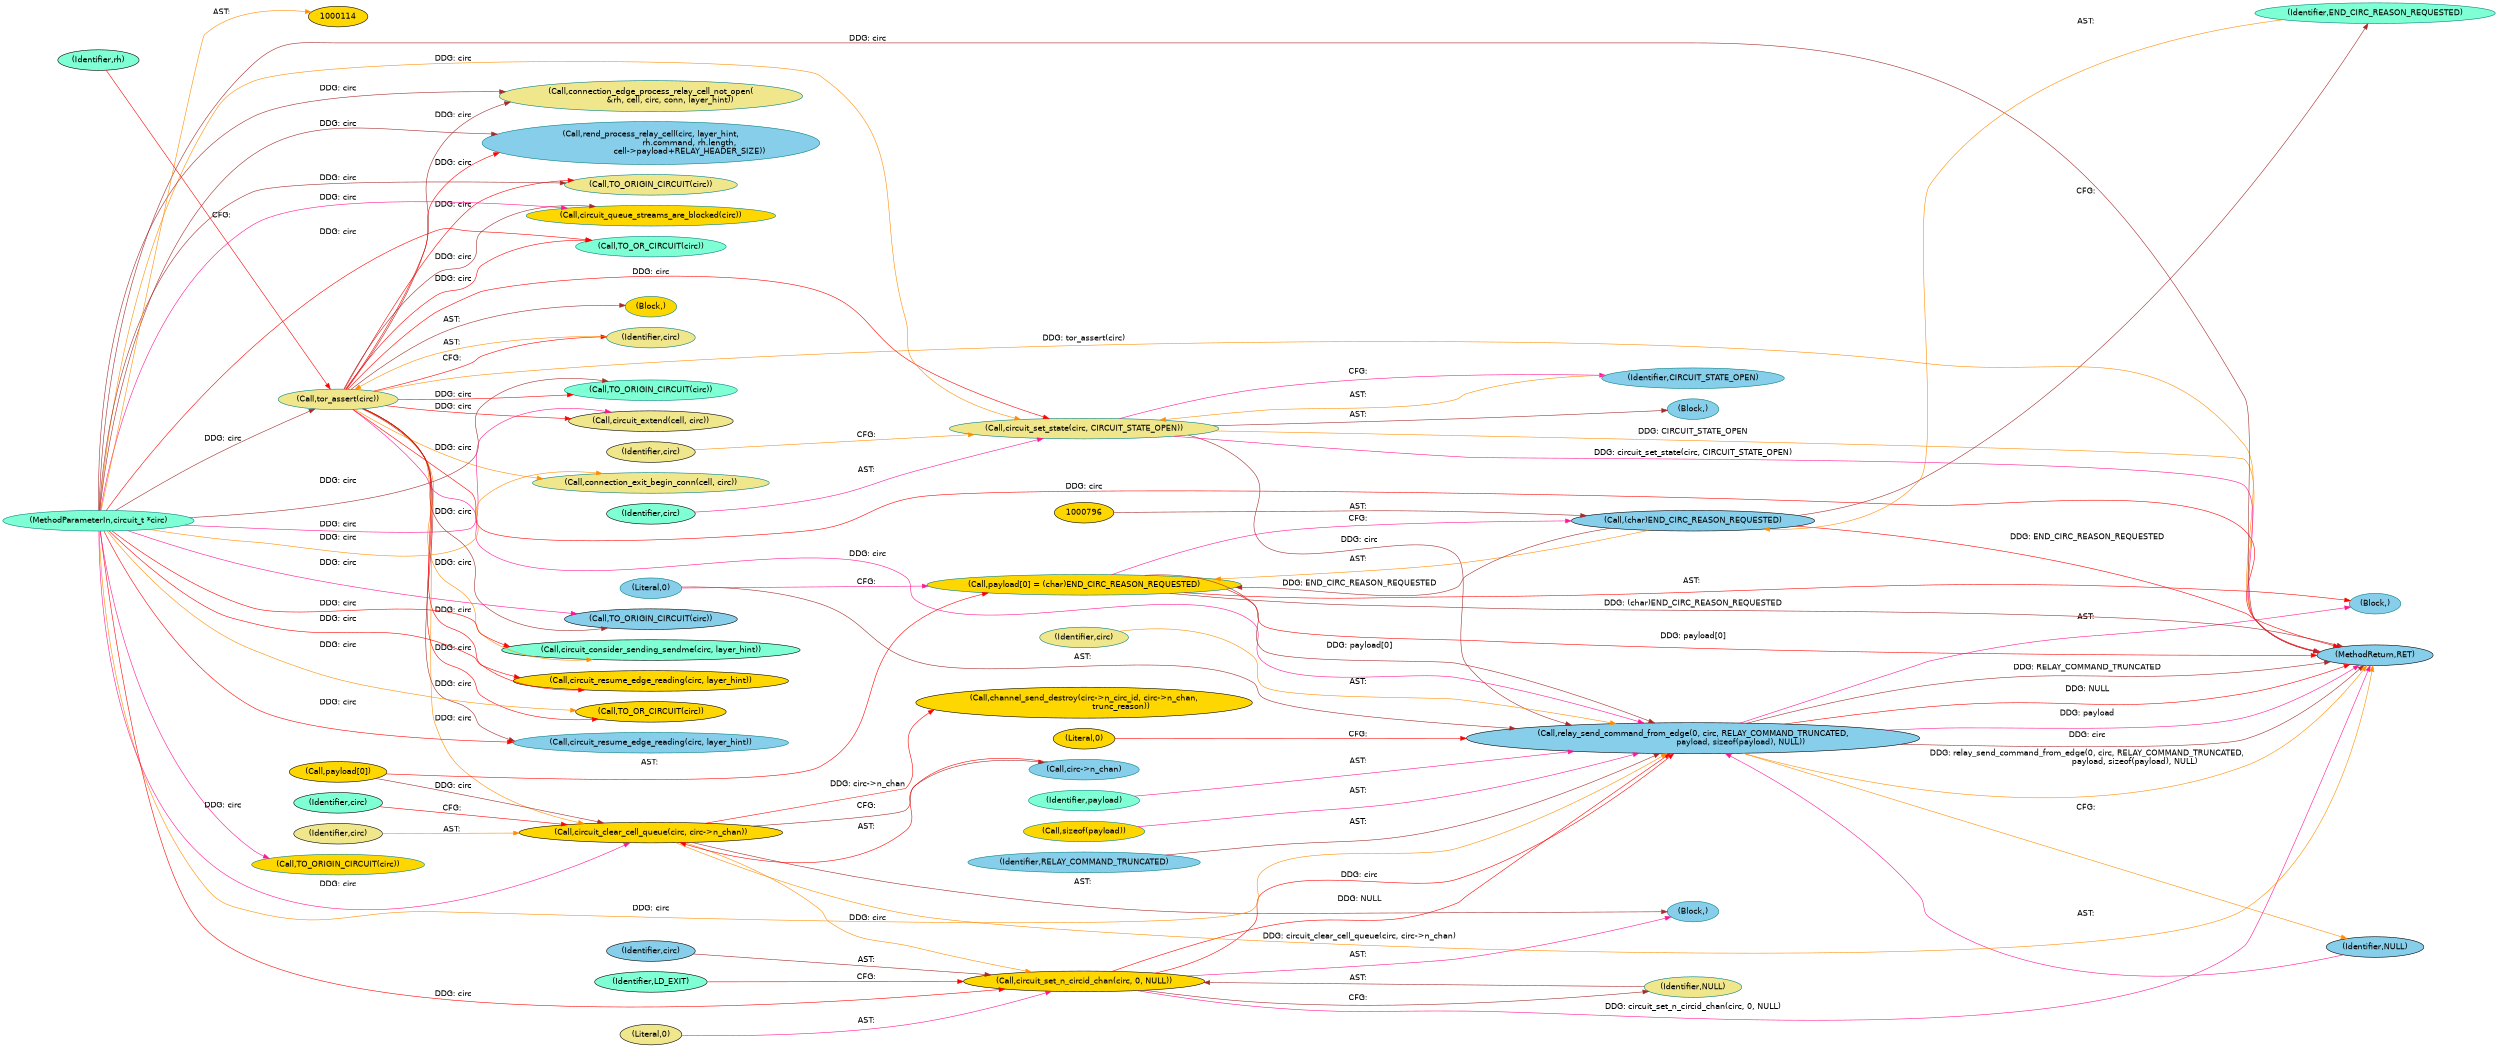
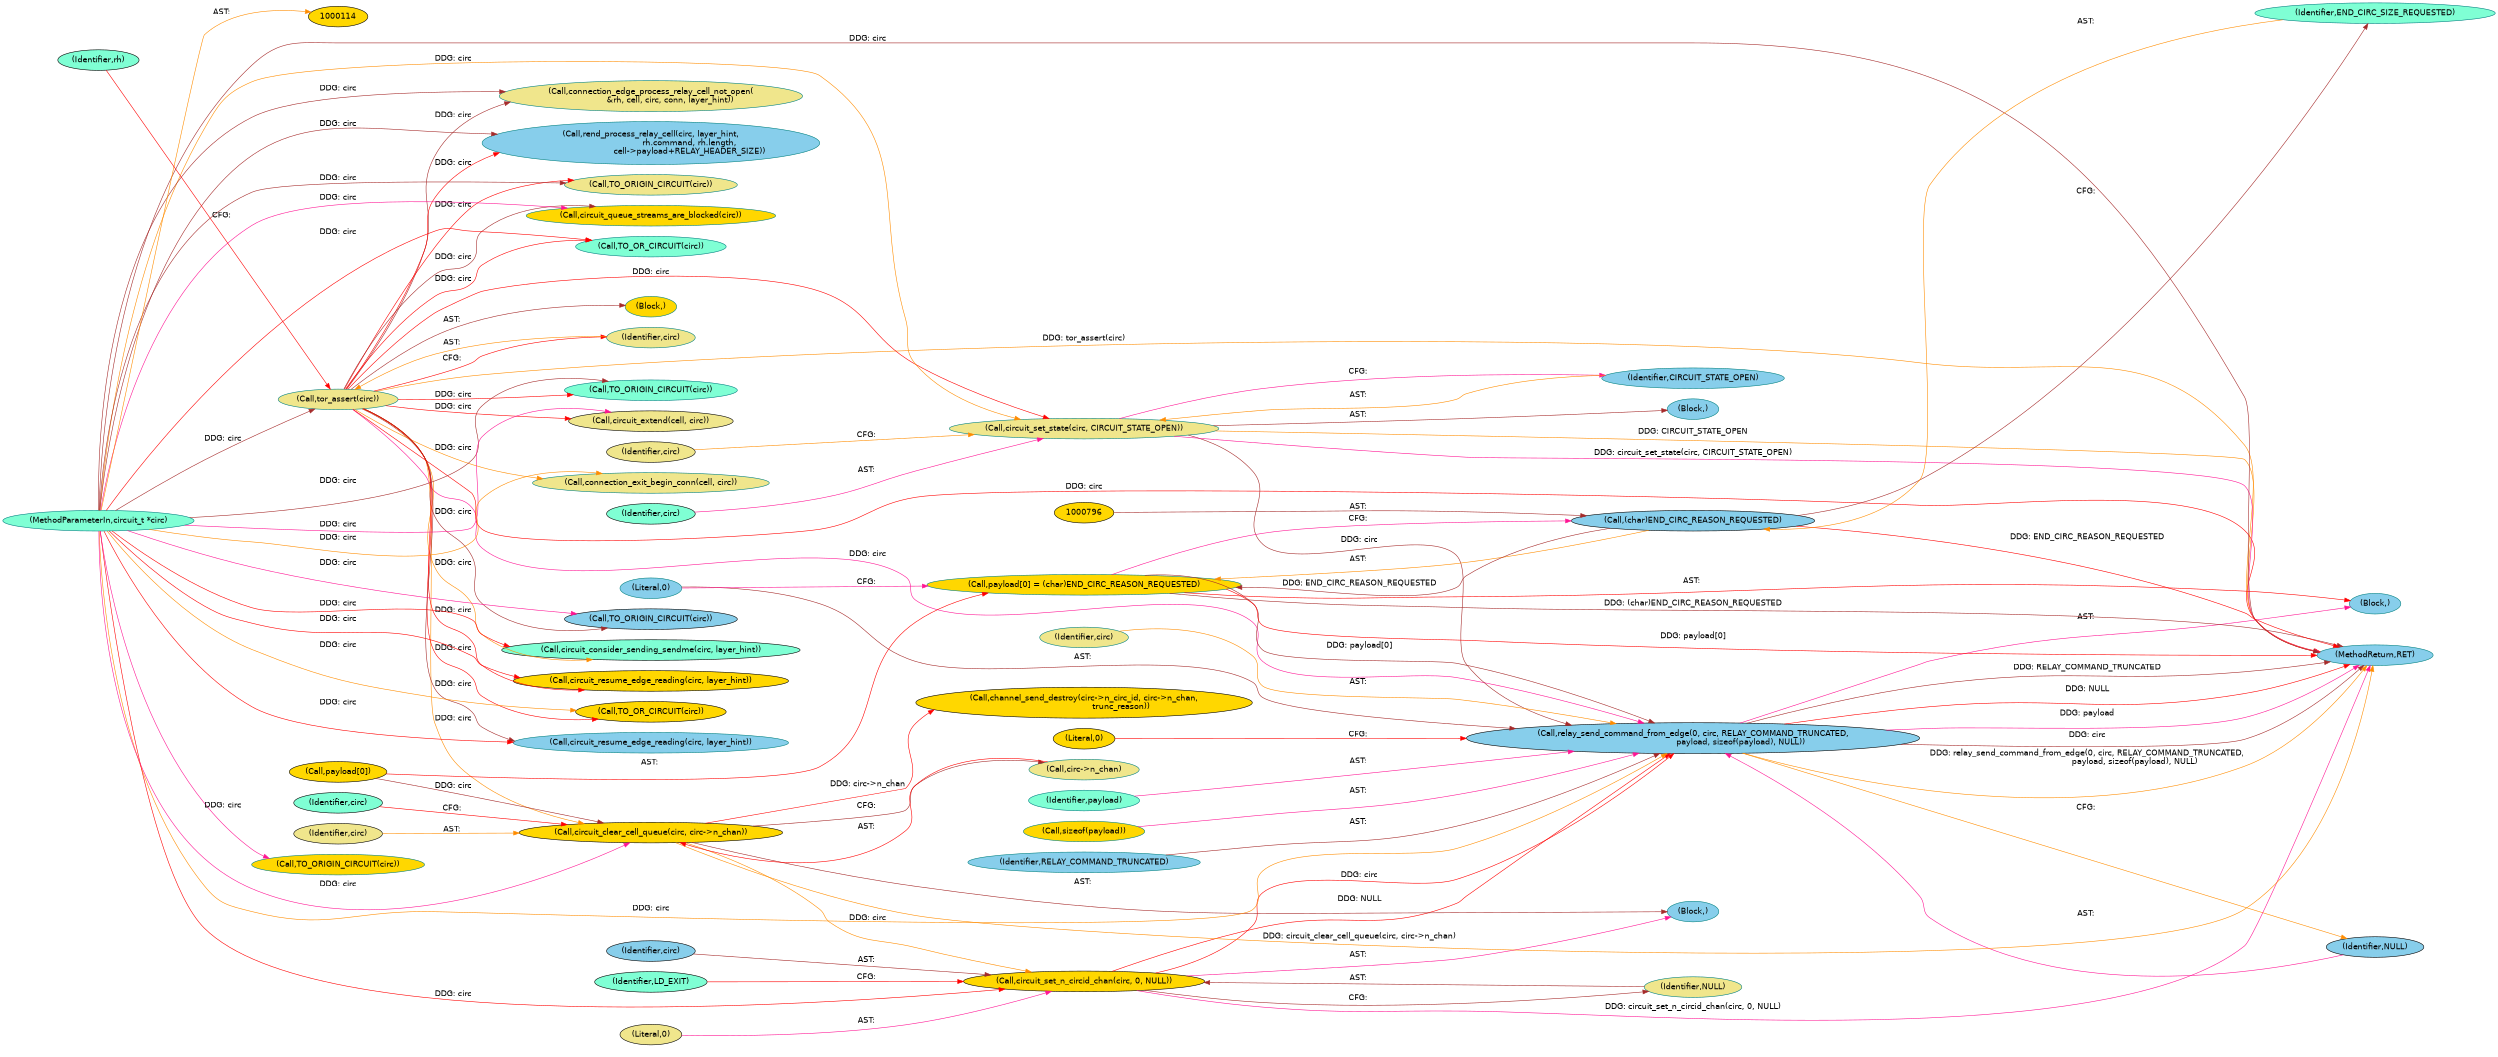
  digraph {
    fontname="DejaVu Sans"
    rankdir=LR
    node [color=teal fillcolor=skyblue fontname="DejaVu Sans" style=filled]
    edge [color=red fontname="DejaVu Sans"]
    n1 [color=black label="(Call,relay_send_command_from_edge(0, circ, RELAY_COMMAND_TRUNCATED,\n                                     payload, sizeof(payload), NULL))"]
-   n2 [color=black label="(MethodReturn,RET)"]
+   n2 [label="(MethodReturn,RET)"]
    n3 [color=black label="(Identifier,NULL)"]
    n4 [label="(Block,)"]
    n5 [color=black fillcolor=gold label="(Call,circuit_set_n_circid_chan(circ, 0, NULL))"]
    n6 [label="(Block,)"]
    n7 [fillcolor=khaki label="(Identifier,NULL)"]
    n8 [color=black fillcolor=gold label="(Call,circuit_clear_cell_queue(circ, circ->n_chan))"]
-   n9 [label="(Call,circ->n_chan)"]
+   n9 [fillcolor=khaki label="(Call,circ->n_chan)"]
    n10 [color=black fillcolor=gold label="(Call,channel_send_destroy(circ->n_circ_id, circ->n_chan,\n                             trunc_reason))"]
    n11 [fillcolor=khaki label="(Call,tor_assert(circ))"]
    n12 [fillcolor=khaki label="(Call,circuit_set_state(circ, CIRCUIT_STATE_OPEN))"]
    n13 [fillcolor=aquamarine label="(Call,TO_ORIGIN_CIRCUIT(circ))"]
    n14 [fillcolor=khaki label="(Call,connection_edge_process_relay_cell_not_open(\n               &rh, cell, circ, conn, layer_hint))"]
    n15 [label="(Call,rend_process_relay_cell(circ, layer_hint,\n                              rh.command, rh.length,\n                              cell->payload+RELAY_HEADER_SIZE))"]
    n16 [fillcolor=khaki label="(Call,TO_ORIGIN_CIRCUIT(circ))"]
    n17 [fillcolor=gold label="(Call,circuit_queue_streams_are_blocked(circ))"]
    n18 [fillcolor=aquamarine label="(Call,TO_OR_CIRCUIT(circ))"]
    n19 [fillcolor=gold label="(Block,)"]
    n20 [fillcolor=khaki label="(Identifier,circ)"]
    n21 [color=black fillcolor=khaki label="(Call,circuit_extend(cell, circ))"]
    n22 [fillcolor=khaki label="(Call,connection_exit_begin_conn(cell, circ))"]
    n23 [color=black label="(Call,TO_ORIGIN_CIRCUIT(circ))"]
    n24 [color=black fillcolor=aquamarine label="(Call,circuit_consider_sending_sendme(circ, layer_hint))"]
    n25 [color=black fillcolor=gold label="(Call,circuit_resume_edge_reading(circ, layer_hint))"]
    n26 [color=black fillcolor=gold label="(Call,TO_OR_CIRCUIT(circ))"]
    n27 [label="(Call,circuit_resume_edge_reading(circ, layer_hint))"]
    n28 [label="(Identifier,CIRCUIT_STATE_OPEN)"]
    n29 [label="(Block,)"]
    n30 [fillcolor=aquamarine label="(MethodParameterIn,circuit_t *circ)"]
    n31 [fillcolor=gold label="(Call,TO_ORIGIN_CIRCUIT(circ))"]
    1000114 [color=black fillcolor=gold]
    n33 [fillcolor=gold label="(Call,payload[0] = (char)END_CIRC_REASON_REQUESTED)"]
    n34 [color=black label="(Call,(char)END_CIRC_REASON_REQUESTED)"]
-   n35 [fillcolor=aquamarine label="(Identifier,END_CIRC_REASON_REQUESTED)"]
+   n35 [fillcolor=aquamarine label="(Identifier,END_CIRC_SIZE_REQUESTED)"]
    n36 [color=black fillcolor=gold label="(Call,payload[0])"]
    n37 [fillcolor=aquamarine label="(Identifier,payload)"]
    n38 [color=black fillcolor=aquamarine label="(Identifier,circ)"]
    n39 [fillcolor=gold label="(Call,sizeof(payload))"]
    n40 [label="(Identifier,RELAY_COMMAND_TRUNCATED)"]
    n41 [color=black fillcolor=khaki label="(Identifier,circ)"]
    n42 [color=black fillcolor=khaki label="(Identifier,circ)"]
    n43 [color=black fillcolor=aquamarine label="(Identifier,circ)"]
    n44 [label="(Literal,0)"]
    n45 [color=black fillcolor=khaki label="(Literal,0)"]
    n46 [color=black label="(Identifier,circ)"]
    n47 [color=black fillcolor=aquamarine label="(Identifier,LD_EXIT)"]
    n48 [fillcolor=khaki label="(Identifier,circ)"]
    n49 [color=black fillcolor=aquamarine label="(Identifier,rh)"]
    n50 [color=black fillcolor=gold label="(Literal,0)"]
    1000796 [color=black fillcolor=gold]
    n1 -> n2 [label="DDG: NULL"]
    n1 -> n2 [color=deeppink label="DDG: payload"]
    n1 -> n2 [color=brown label="DDG: circ"]
    n1 -> n2 [color=darkorange label="DDG: relay_send_command_from_edge(0, circ, RELAY_COMMAND_TRUNCATED,\n                                     payload, sizeof(payload), NULL)"]
    n1 -> n2 [color=brown label="DDG: RELAY_COMMAND_TRUNCATED"]
    n1 -> n3 [color=darkorange label="CFG: "]
    n1 -> n4 [color=deeppink label="AST: "]
    n3 -> n1 [color=deeppink label="AST: "]
    n5 -> n1 [label="DDG: circ"]
    n5 -> n1 [label="DDG: NULL"]
    n5 -> n2 [color=deeppink label="DDG: circuit_set_n_circid_chan(circ, 0, NULL)"]
    n5 -> n6 [color=deeppink label="AST: "]
    n5 -> n7 [color=brown label="CFG: "]
    n7 -> n5 [color=brown label="AST: "]
    n8 -> n2 [color=darkorange label="DDG: circuit_clear_cell_queue(circ, circ->n_chan)"]
    n8 -> n5 [color=darkorange label="DDG: circ"]
    n8 -> n6 [color=brown label="AST: "]
    n8 -> n9 [color=brown label="CFG: "]
    n8 -> n10 [label="DDG: circ->n_chan"]
    n9 -> n8 [label="AST: "]
    n11 -> n1 [color=deeppink label="DDG: circ"]
    n11 -> n2 [color=darkorange label="DDG: tor_assert(circ)"]
    n11 -> n2 [label="DDG: circ"]
    n11 -> n8 [color=darkorange label="DDG: circ"]
    n11 -> n12 [label="DDG: circ"]
    n11 -> n13 [label="DDG: circ"]
    n11 -> n14 [color=brown label="DDG: circ"]
    n11 -> n15 [label="DDG: circ"]
    n11 -> n16 [label="DDG: circ"]
    n11 -> n17 [color=brown label="DDG: circ"]
    n11 -> n18 [label="DDG: circ"]
    n11 -> n19 [color=brown label="AST: "]
    n11 -> n20 [label="CFG: "]
    n11 -> n21 [label="DDG: circ"]
    n11 -> n22 [color=darkorange label="DDG: circ"]
    n11 -> n23 [color=brown label="DDG: circ"]
    n11 -> n24 [color=darkorange label="DDG: circ"]
    n11 -> n25 [label="DDG: circ"]
    n11 -> n26 [label="DDG: circ"]
    n11 -> n27 [color=brown label="DDG: circ"]
    n12 -> n1 [color=brown label="DDG: circ"]
    n12 -> n2 [color=darkorange label="DDG: CIRCUIT_STATE_OPEN"]
    n12 -> n2 [color=deeppink label="DDG: circuit_set_state(circ, CIRCUIT_STATE_OPEN)"]
    n12 -> n28 [color=deeppink label="CFG: "]
    n12 -> n29 [color=brown label="AST: "]
    n20 -> n11 [color=darkorange label="AST: "]
    n28 -> n12 [color=darkorange label="AST: "]
    n30 -> n1 [color=darkorange label="DDG: circ"]
    n30 -> n2 [color=brown label="DDG: circ"]
    n30 -> n5 [label="DDG: circ"]
    n30 -> n8 [color=deeppink label="DDG: circ"]
    n30 -> n11 [color=brown label="DDG: circ"]
    n30 -> n12 [color=darkorange label="DDG: circ"]
    n30 -> n13 [color=brown label="DDG: circ"]
    n30 -> n14 [color=brown label="DDG: circ"]
    n30 -> n15 [color=brown label="DDG: circ"]
    n30 -> n16 [color=brown label="DDG: circ"]
    n30 -> n17 [color=deeppink label="DDG: circ"]
    n30 -> n18 [label="DDG: circ"]
    n30 -> n21 [color=deeppink label="DDG: circ"]
    n30 -> n22 [color=darkorange label="DDG: circ"]
    n30 -> n23 [color=deeppink label="DDG: circ"]
    n30 -> n24 [label="DDG: circ"]
    n30 -> n25 [label="DDG: circ"]
    n30 -> n26 [color=darkorange label="DDG: circ"]
    n30 -> n27 [label="DDG: circ"]
    n30 -> n31 [color=deeppink label="DDG: circ"]
    n30 -> 1000114 [color=darkorange label="AST: "]
    n33 -> n1 [color=brown label="DDG: payload[0]"]
    n33 -> n2 [label="DDG: payload[0]"]
    n33 -> n2 [color=brown label="DDG: (char)END_CIRC_REASON_REQUESTED"]
    n33 -> n4 [label="AST: "]
    n33 -> n34 [color=deeppink label="CFG: "]
    n34 -> n2 [label="DDG: END_CIRC_REASON_REQUESTED"]
    n34 -> n33 [color=darkorange label="AST: "]
    n34 -> n33 [color=brown label="DDG: END_CIRC_REASON_REQUESTED"]
    n34 -> n35 [color=brown label="CFG: "]
    n35 -> n34 [color=darkorange label="AST: "]
    n36 -> n8 [color=brown label="DDG: circ"]
    n36 -> n33 [label="AST: "]
    n37 -> n1 [color=deeppink label="AST: "]
    n38 -> n12 [color=deeppink label="AST: "]
    n39 -> n1 [color=deeppink label="AST: "]
    n40 -> n1 [color=brown label="AST: "]
    n41 -> n12 [color=darkorange label="CFG: "]
    n42 -> n8 [color=darkorange label="AST: "]
    n43 -> n8 [label="CFG: "]
    n44 -> n1 [color=brown label="AST: "]
    n44 -> n33 [color=deeppink label="CFG: "]
    n45 -> n5 [color=deeppink label="AST: "]
    n46 -> n5 [color=brown label="AST: "]
    n47 -> n5 [label="CFG: "]
    n48 -> n1 [color=darkorange label="AST: "]
    n49 -> n11 [label="CFG: "]
    n50 -> n1 [label="CFG: "]
    1000796 -> n34 [color=brown label="AST: "]
  }
